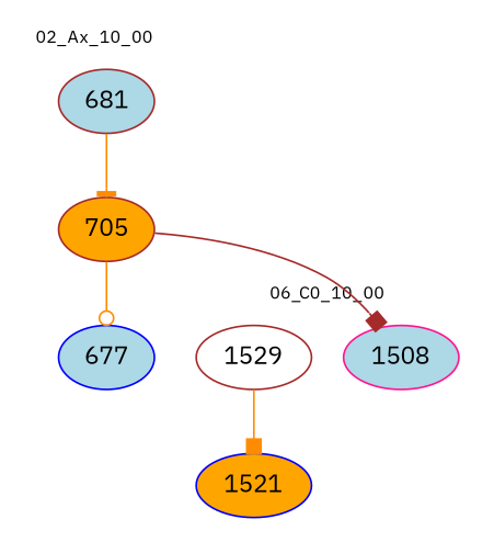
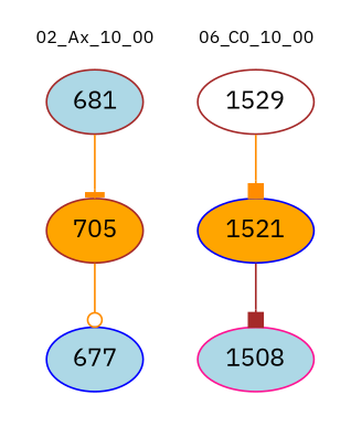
  digraph {
    fontname="IBM Plex Sans"
    node [color=brown fillcolor=lightblue fontname="IBM Plex Sans" style=filled]
    edge [arrowhead=box color=darkorange fontname="IBM Plex Sans"]
    n1 [label=681]
    n2 [color=blue label=677]
    n3 [fillcolor=orange label=705]
    n4 [color=blue fillcolor=orange label=1521]
    n5 [color=deeppink label=1508]
    n6 [fillcolor=white label=1529]
    subgraph cluster_1 {
      color=white
      fontsize=10
      label="02_Ax_10_00"
      n1
      n2
      n3
    }
    subgraph cluster_2 {
      color=white
      fontsize=10
      label="06_C0_10_00"
      n4
      n5
      n6
    }
    n1 -> n3 [arrowhead=tee]
    n3 -> n2 [arrowhead=odot]
-   n3 -> n5 [color=brown]
+   n4 -> n5 [color=brown]
    n6 -> n4
  }
